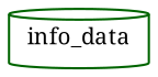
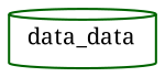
  digraph {
    rankdir=LR
    fontname="Noto Serif"
-   n1 [color=darkgreen fillcolor=white fontname="Noto Serif" fontsize=10 height=0.2 label=info_data shape=cylinder style=filled width=0.4]
+   n1 [color=darkgreen fillcolor=white fontname="Noto Serif" fontsize=10 height=0.2 label=data_data shape=cylinder style=filled width=0.4]
  }
